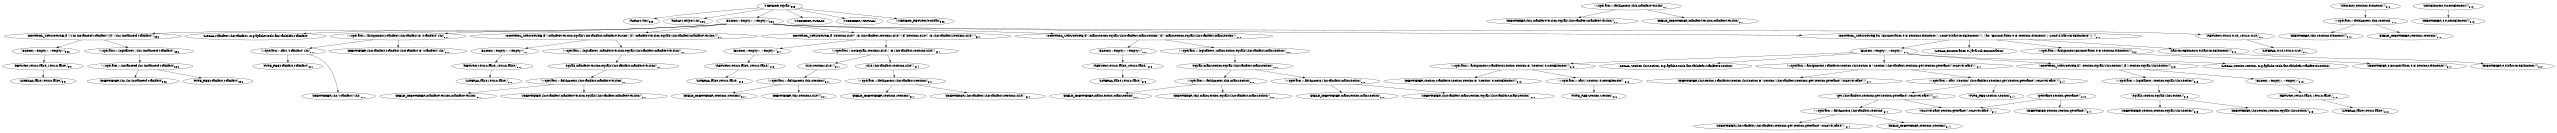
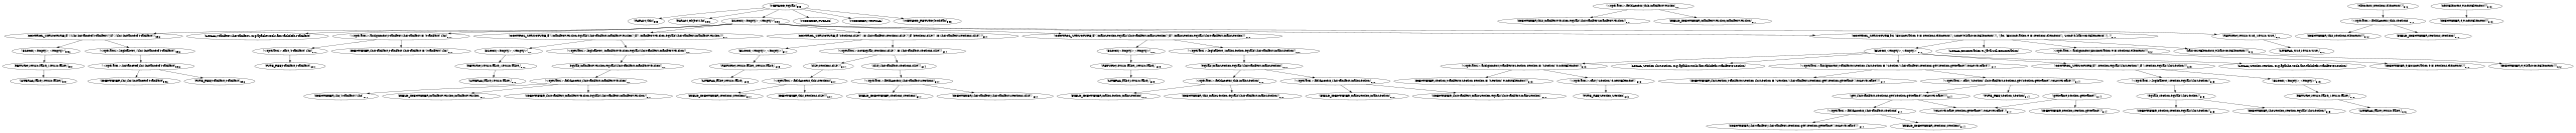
  digraph {
    n1 [label=<(METHOD,equals)<SUB>595</SUB>>]
    n2 [label=<(PARAM,this)<SUB>595</SUB>>]
    n3 [label=<(PARAM,Object rhs)<SUB>595</SUB>>]
    n4 [label=<(BLOCK,&lt;empty&gt;,&lt;empty&gt;)<SUB>595</SUB>>]
    n5 [label=<(MODIFIER,PUBLIC)>]
    n6 [label=<(MODIFIER,VIRTUAL)>]
    n7 [label=<(METHOD_RETURN,boolean)<SUB>595</SUB>>]
    n8 [label=<(CONTROL_STRUCTURE,if (!(rhs instanceof Manifest)),if (!(rhs instanceof Manifest)))<SUB>596</SUB>>]
    n9 [label=<(LOCAL,Manifest rhsManifest: org.apache.tools.ant.taskdefs.Manifest)>]
    n10 [label=<(&lt;operator&gt;.assignment,Manifest rhsManifest = (Manifest) rhs)<SUB>600</SUB>>]
    n11 [label=<(CONTROL_STRUCTURE,if (!manifestVersion.equals(rhsManifest.manifestVersion)),if (!manifestVersion.equals(rhsManifest.manifestVersion)))<SUB>601</SUB>>]
    n12 [label=<(CONTROL_STRUCTURE,if (sections.size() != rhsManifest.sections.size()),if (sections.size() != rhsManifest.sections.size()))<SUB>604</SUB>>]
    n13 [label=<(CONTROL_STRUCTURE,if (!mainSection.equals(rhsManifest.mainSection)),if (!mainSection.equals(rhsManifest.mainSection)))<SUB>608</SUB>>]
    n14 [label=<(CONTROL_STRUCTURE,for (Enumeration e = sections.elements(); Some(e.hasMoreElements()); ),for (Enumeration e = sections.elements(); Some(e.hasMoreElements()); ))<SUB>612</SUB>>]
    n15 [label=<(RETURN,return true;,return true;)<SUB>620</SUB>>]
    n16 [label=<(&lt;operator&gt;.logicalNot,!(rhs instanceof Manifest))<SUB>596</SUB>>]
    n17 [label=<(BLOCK,&lt;empty&gt;,&lt;empty&gt;)<SUB>596</SUB>>]
    n18 [label=<(IDENTIFIER,rhsManifest,Manifest rhsManifest = (Manifest) rhs)<SUB>600</SUB>>]
    n19 [label=<(&lt;operator&gt;.cast,(Manifest) rhs)<SUB>600</SUB>>]
    n20 [label=<(&lt;operator&gt;.logicalNot,!manifestVersion.equals(rhsManifest.manifestVersion))<SUB>601</SUB>>]
    n21 [label=<(BLOCK,&lt;empty&gt;,&lt;empty&gt;)<SUB>601</SUB>>]
    n22 [label=<(&lt;operator&gt;.notEquals,sections.size() != rhsManifest.sections.size())<SUB>604</SUB>>]
    n23 [label=<(BLOCK,&lt;empty&gt;,&lt;empty&gt;)<SUB>604</SUB>>]
    n24 [label=<(&lt;operator&gt;.logicalNot,!mainSection.equals(rhsManifest.mainSection))<SUB>608</SUB>>]
    n25 [label=<(BLOCK,&lt;empty&gt;,&lt;empty&gt;)<SUB>608</SUB>>]
    n26 [label=<(LOCAL,Enumeration e: java.util.Enumeration)>]
    n27 [label=<(&lt;operator&gt;.assignment,Enumeration e = sections.elements())<SUB>612</SUB>>]
    n28 [label=<(hasMoreElements,e.hasMoreElements())<SUB>612</SUB>>]
    n29 [label=<(BLOCK,&lt;empty&gt;,&lt;empty&gt;)<SUB>612</SUB>>]
    n30 [label=<(LITERAL,true,return true;)<SUB>620</SUB>>]
    n31 [label=<(&lt;operator&gt;.instanceOf,rhs instanceof Manifest)<SUB>596</SUB>>]
    n32 [label=<(RETURN,return false;,return false;)<SUB>597</SUB>>]
    n33 [label=<(IDENTIFIER,rhs,rhs instanceof Manifest)<SUB>596</SUB>>]
    n34 [label=<(TYPE_REF,Manifest,Manifest)<SUB>596</SUB>>]
    n35 [label=<(LITERAL,false,return false;)<SUB>597</SUB>>]
    n36 [label=<(TYPE_REF,Manifest,Manifest)<SUB>600</SUB>>]
    n37 [label=<(IDENTIFIER,rhs,(Manifest) rhs)<SUB>600</SUB>>]
    n38 [label=<(equals,manifestVersion.equals(rhsManifest.manifestVersion))<SUB>601</SUB>>]
    n39 [label=<(RETURN,return false;,return false;)<SUB>602</SUB>>]
    n40 [label=<(&lt;operator&gt;.fieldAccess,rhsManifest.manifestVersion)<SUB>601</SUB>>]
    n41 [label=<(&lt;operator&gt;.fieldAccess,this.manifestVersion)<SUB>601</SUB>>]
    n42 [label=<(IDENTIFIER,this,manifestVersion.equals(rhsManifest.manifestVersion))<SUB>601</SUB>>]
    n43 [label=<(FIELD_IDENTIFIER,manifestVersion,manifestVersion)<SUB>601</SUB>>]
    n44 [label=<(IDENTIFIER,rhsManifest,manifestVersion.equals(rhsManifest.manifestVersion))<SUB>601</SUB>>]
    n45 [label=<(FIELD_IDENTIFIER,manifestVersion,manifestVersion)<SUB>601</SUB>>]
    n46 [label=<(LITERAL,false,return false;)<SUB>602</SUB>>]
    n47 [label=<(size,sections.size())<SUB>604</SUB>>]
    n48 [label=<(size,rhsManifest.sections.size())<SUB>604</SUB>>]
    n49 [label=<(RETURN,return false;,return false;)<SUB>605</SUB>>]
    n50 [label=<(&lt;operator&gt;.fieldAccess,this.sections)<SUB>604</SUB>>]
    n51 [label=<(&lt;operator&gt;.fieldAccess,rhsManifest.sections)<SUB>604</SUB>>]
    n52 [label=<(IDENTIFIER,this,sections.size())<SUB>604</SUB>>]
    n53 [label=<(FIELD_IDENTIFIER,sections,sections)<SUB>604</SUB>>]
    n54 [label=<(IDENTIFIER,rhsManifest,rhsManifest.sections.size())<SUB>604</SUB>>]
    n55 [label=<(FIELD_IDENTIFIER,sections,sections)<SUB>604</SUB>>]
    n56 [label=<(LITERAL,false,return false;)<SUB>605</SUB>>]
    n57 [label=<(equals,mainSection.equals(rhsManifest.mainSection))<SUB>608</SUB>>]
    n58 [label=<(RETURN,return false;,return false;)<SUB>609</SUB>>]
    n59 [label=<(&lt;operator&gt;.fieldAccess,this.mainSection)<SUB>608</SUB>>]
    n60 [label=<(&lt;operator&gt;.fieldAccess,rhsManifest.mainSection)<SUB>608</SUB>>]
    n61 [label=<(IDENTIFIER,this,mainSection.equals(rhsManifest.mainSection))<SUB>608</SUB>>]
    n62 [label=<(FIELD_IDENTIFIER,mainSection,mainSection)<SUB>608</SUB>>]
    n63 [label=<(IDENTIFIER,rhsManifest,mainSection.equals(rhsManifest.mainSection))<SUB>608</SUB>>]
    n64 [label=<(FIELD_IDENTIFIER,mainSection,mainSection)<SUB>608</SUB>>]
    n65 [label=<(LITERAL,false,return false;)<SUB>609</SUB>>]
-   n66 [label=<(IDENTIFIER,e,Enumeration e = sections.elements())<SUB>614</SUB>>]
+   n66 [label=<(IDENTIFIER,e,Enumeration e = sections.elements())<SUB>612</SUB>>]
    n67 [label=<(IDENTIFIER,e,e.hasMoreElements())<SUB>612</SUB>>]
    n68 [label=<(LOCAL,Section section: org.apache.tools.ant.taskdefs.Manifest$Section)>]
    n69 [label=<(&lt;operator&gt;.assignment,Manifest$Section section = (Section) e.nextElement())<SUB>613</SUB>>]
    n70 [label=<(LOCAL,Section rhsSection: org.apache.tools.ant.taskdefs.Manifest$Section)>]
    n71 [label=<(&lt;operator&gt;.assignment,Manifest$Section rhsSection = (Section) rhsManifest.sections.get(section.getName().toLowerCase()))<SUB>614</SUB>>]
    n72 [label=<(CONTROL_STRUCTURE,if (!section.equals(rhsSection)),if (!section.equals(rhsSection)))<SUB>615</SUB>>]
    n73 [label=<(elements,sections.elements())<SUB>612</SUB>>]
    n74 [label=<(&lt;operator&gt;.fieldAccess,this.sections)<SUB>612</SUB>>]
    n75 [label=<(IDENTIFIER,this,sections.elements())<SUB>612</SUB>>]
    n76 [label=<(FIELD_IDENTIFIER,sections,sections)<SUB>612</SUB>>]
    n77 [label=<(IDENTIFIER,section,Manifest$Section section = (Section) e.nextElement())<SUB>613</SUB>>]
    n78 [label=<(&lt;operator&gt;.cast,(Section) e.nextElement())<SUB>613</SUB>>]
    n79 [label=<(IDENTIFIER,rhsSection,Manifest$Section rhsSection = (Section) rhsManifest.sections.get(section.getName().toLowerCase()))<SUB>614</SUB>>]
    n80 [label=<(&lt;operator&gt;.cast,(Section) rhsManifest.sections.get(section.getName().toLowerCase()))<SUB>614</SUB>>]
    n81 [label=<(&lt;operator&gt;.logicalNot,!section.equals(rhsSection))<SUB>615</SUB>>]
    n82 [label=<(BLOCK,&lt;empty&gt;,&lt;empty&gt;)<SUB>615</SUB>>]
    n83 [label=<(TYPE_REF,Section,Section)<SUB>613</SUB>>]
    n84 [label=<(nextElement,e.nextElement())<SUB>613</SUB>>]
    n85 [label=<(IDENTIFIER,e,e.nextElement())<SUB>613</SUB>>]
    n86 [label=<(TYPE_REF,Section,Section)<SUB>614</SUB>>]
    n87 [label=<(get,rhsManifest.sections.get(section.getName().toLowerCase()))<SUB>614</SUB>>]
    n88 [label=<(&lt;operator&gt;.fieldAccess,rhsManifest.sections)<SUB>614</SUB>>]
    n89 [label=<(toLowerCase,section.getName().toLowerCase())<SUB>614</SUB>>]
    n90 [label=<(IDENTIFIER,rhsManifest,rhsManifest.sections.get(section.getName().toLowerCase()))<SUB>614</SUB>>]
    n91 [label=<(FIELD_IDENTIFIER,sections,sections)<SUB>614</SUB>>]
-   n92 [label=<(getName,section.getName())<SUB>619</SUB>>]
+   n92 [label=<(getName,section.getName())<SUB>614</SUB>>]
    n93 [label=<(IDENTIFIER,section,section.getName())<SUB>614</SUB>>]
    n94 [label=<(equals,section.equals(rhsSection))<SUB>615</SUB>>]
    n95 [label=<(RETURN,return false;,return false;)<SUB>616</SUB>>]
    n96 [label=<(IDENTIFIER,section,section.equals(rhsSection))<SUB>615</SUB>>]
    n97 [label=<(IDENTIFIER,rhsSection,section.equals(rhsSection))<SUB>615</SUB>>]
    n98 [label=<(LITERAL,false,return false;)<SUB>616</SUB>>]
    n1 -> n2
    n1 -> n3
    n1 -> n4
    n1 -> n5
    n1 -> n6
    n1 -> n7
    n4 -> n8
    n4 -> n9
    n4 -> n10
    n4 -> n11
    n4 -> n12
    n4 -> n13
    n4 -> n14
    n4 -> n15
    n8 -> n16
    n8 -> n17
    n10 -> n18
    n10 -> n19
    n11 -> n20
    n11 -> n21
    n12 -> n22
    n12 -> n23
    n13 -> n24
    n13 -> n25
    n14 -> n26
    n14 -> n27
    n14 -> n28
    n14 -> n29
    n15 -> n30
    n16 -> n31
    n17 -> n32
    n19 -> n36
-   n19 -> n37
+   n40 -> n37
    n20 -> n38
    n21 -> n39
    n22 -> n47
    n22 -> n48
    n23 -> n49
    n24 -> n57
    n25 -> n58
    n27 -> n66
    n28 -> n67
    n29 -> n68
    n29 -> n69
    n29 -> n70
    n29 -> n71
    n29 -> n72
    n31 -> n33
    n31 -> n34
    n32 -> n35
    n38 -> n40
    n39 -> n46
    n40 -> n44
    n40 -> n45
    n41 -> n42
    n41 -> n43
    n47 -> n50
    n48 -> n51
    n49 -> n56
    n50 -> n52
    n50 -> n53
    n51 -> n54
    n51 -> n55
    n57 -> n59
    n57 -> n60
    n58 -> n65
    n59 -> n61
    n59 -> n62
    n60 -> n63
    n60 -> n64
    n69 -> n77
    n69 -> n78
    n71 -> n79
    n71 -> n80
    n72 -> n81
    n72 -> n82
    n73 -> n74
    n74 -> n75
    n74 -> n76
    n78 -> n83
    n80 -> n86
    n80 -> n87
    n81 -> n94
    n82 -> n95
    n84 -> n85
    n87 -> n88
    n87 -> n89
    n88 -> n90
    n88 -> n91
    n92 -> n89
    n92 -> n93
    n94 -> n96
    n94 -> n97
    n95 -> n98
  }
